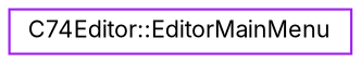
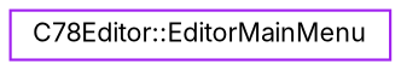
  digraph {
    rankdir=LR
    fontname=Inter
-   n1 [color=purple fillcolor=white fontname=Inter fontsize=10 height=0.2 label="C74Editor::EditorMainMenu" shape=box style=filled width=0.4]
+   n1 [color=purple fillcolor=white fontname=Inter fontsize=10 height=0.2 label="C78Editor::EditorMainMenu" shape=box style=filled width=0.4]
  }
